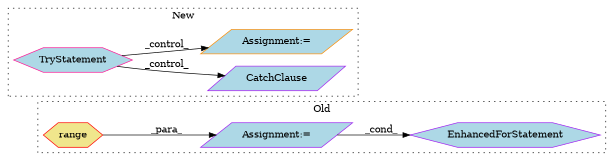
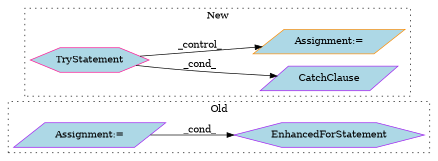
  digraph {
    rankdir=LR
    node [a=7 color=purple fillcolor=lightblue l="53,2" s="2073,2152" shape=hexagon style=filled]
-   n1 [a=32 color=red fillcolor=khaki l="6,1" label=range s="2134,2151"]
    n2 [label="Assignment:=" shape=parallelogram]
    n3 [a=70 label=EnhancedForStatement]
    n4 [a=12 l="11,2" label=CatchClause s="734,768" shape=parallelogram]
    n5 [a=54 color=deeppink l=4 label=TryStatement s=663]
    n6 [color=darkorange l=1 label="Assignment:=" s=678 shape=parallelogram]
    subgraph cluster_1 {
      label=Old
      style=dotted
-     n1
      n2
      n3
    }
    subgraph cluster_2 {
      label=New
      style=dotted
      n4
      n5
      n6
    }
-   n1 -> n2 [label=_para_]
    n2 -> n3 [label=_cond_]
-   n5 -> n4 [label=_control_]
+   n5 -> n4 [label=_cond_]
    n5 -> n6 [label=_control_]
  }
